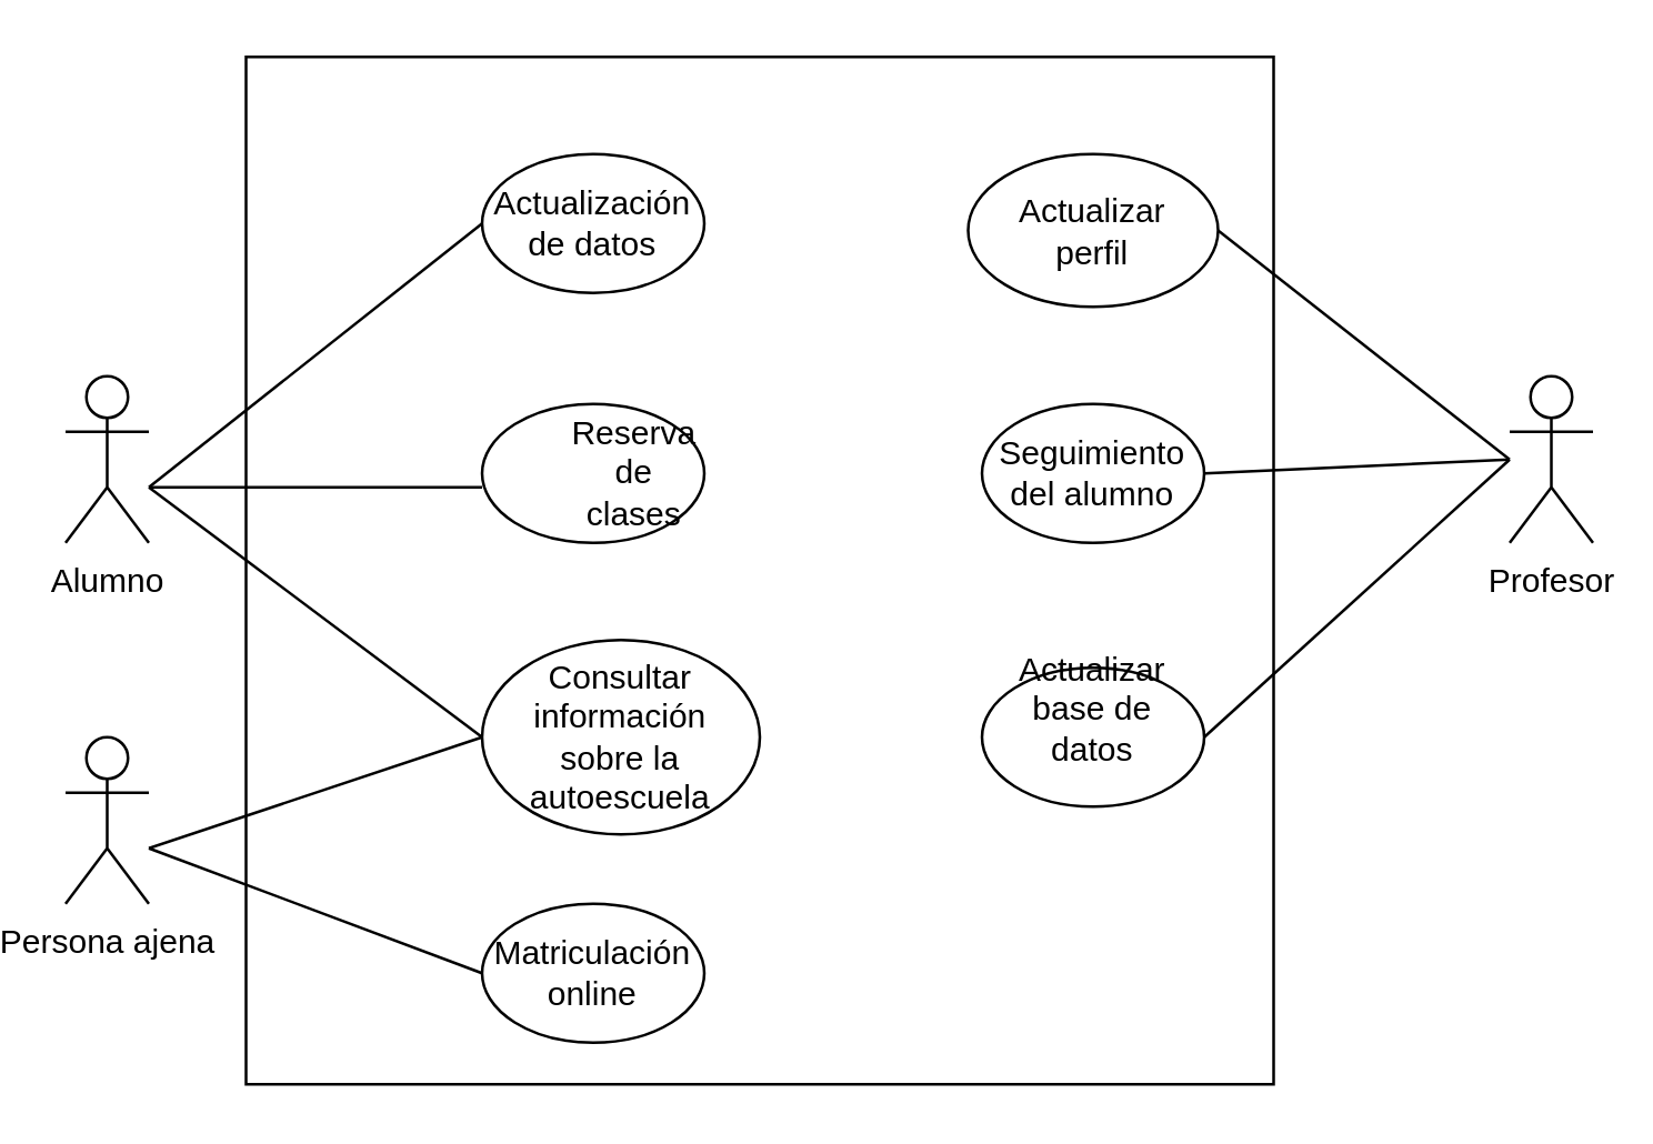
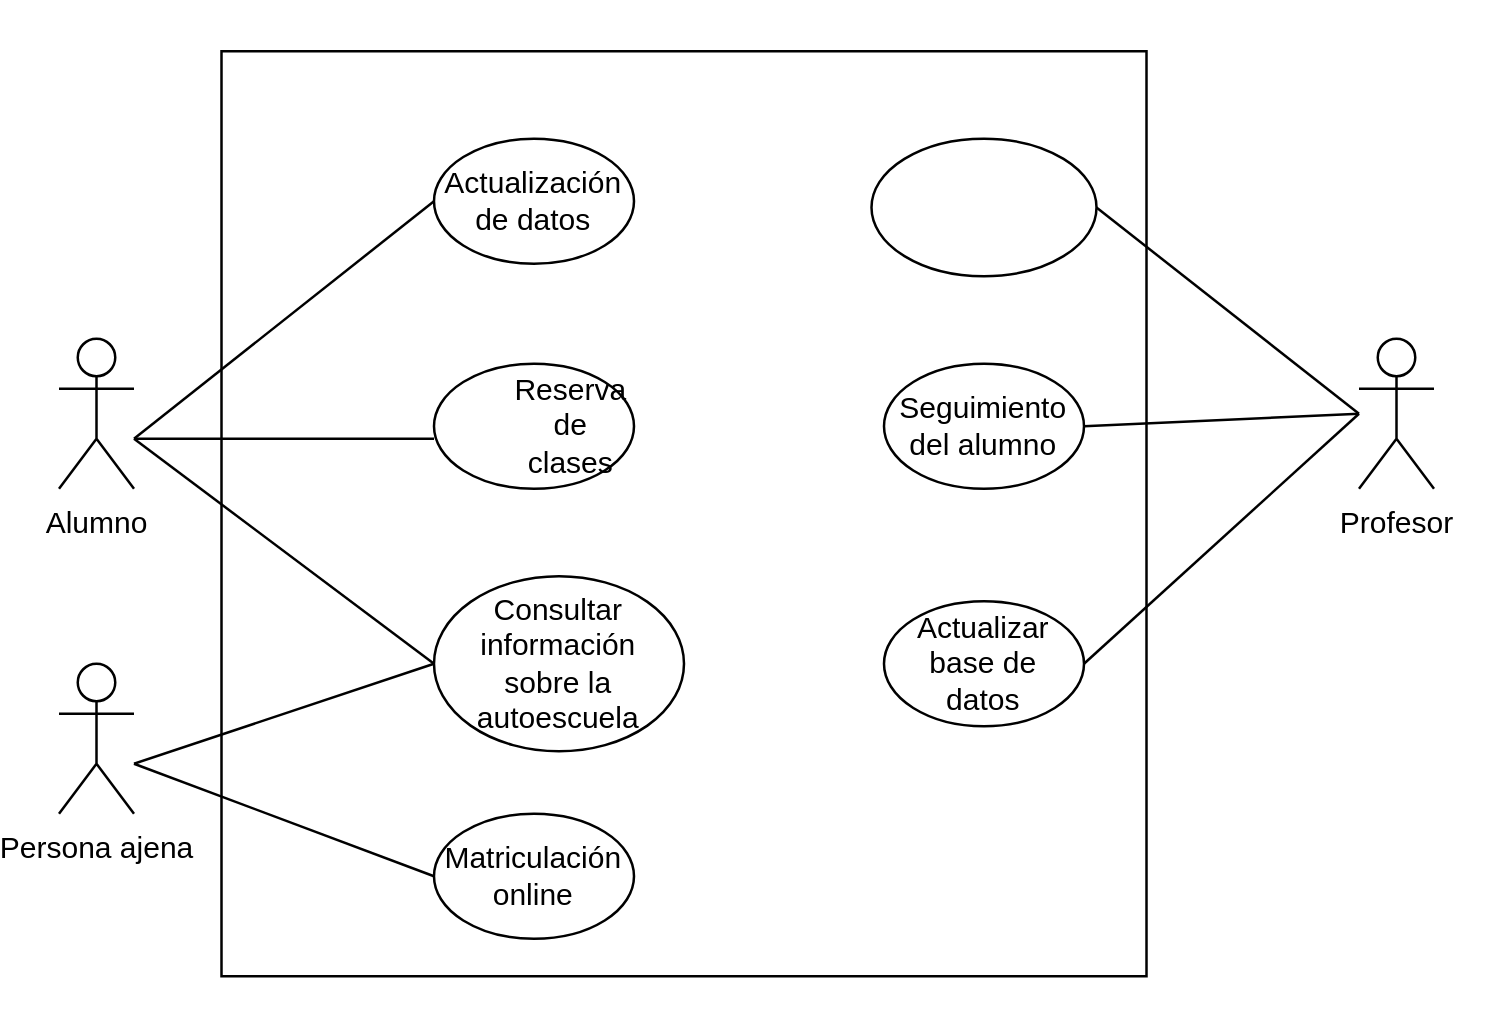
  <mxCell id="0" />
  <mxCell id="1" parent="0" />
  <mxCell id="2" value="Alumno" style="shape=umlActor;verticalLabelPosition=bottom;labelBackgroundColor=#ffffff;verticalAlign=top;html=1;outlineConnect=0;" parent="1" vertex="1"><mxGeometry x="20" y="135" width="30" height="60" as="geometry" /></mxCell>
  <mxCell id="3" value="Profesor" style="shape=umlActor;verticalLabelPosition=bottom;labelBackgroundColor=#ffffff;verticalAlign=top;html=1;outlineConnect=0;" parent="1" vertex="1"><mxGeometry x="540" y="135" width="30" height="60" as="geometry" /></mxCell>
  <mxCell id="4" value="" style="whiteSpace=wrap;html=1;aspect=fixed;" parent="1" vertex="1"><mxGeometry x="85" y="20" width="370" height="370" as="geometry" /></mxCell>
  <mxCell id="5" value="Persona ajena" style="shape=umlActor;verticalLabelPosition=bottom;labelBackgroundColor=#ffffff;verticalAlign=top;html=1;outlineConnect=0;" parent="1" vertex="1"><mxGeometry x="20" y="265" width="30" height="60" as="geometry" /></mxCell>
  <mxCell id="6" value="" style="ellipse;whiteSpace=wrap;html=1;" parent="1" vertex="1"><mxGeometry x="170" y="55" width="80" height="50" as="geometry" /></mxCell>
  <mxCell id="7" value="" style="ellipse;whiteSpace=wrap;html=1;" parent="1" vertex="1"><mxGeometry x="170" y="325" width="80" height="50" as="geometry" /></mxCell>
  <mxCell id="8" value="" style="ellipse;whiteSpace=wrap;html=1;" parent="1" vertex="1"><mxGeometry x="350" y="145" width="80" height="50" as="geometry" /></mxCell>
  <mxCell id="9" value="" style="ellipse;whiteSpace=wrap;html=1;" parent="1" vertex="1"><mxGeometry x="350" y="240" width="80" height="50" as="geometry" /></mxCell>
  <mxCell id="10" value="" style="ellipse;whiteSpace=wrap;html=1;" parent="1" vertex="1"><mxGeometry x="170" y="230" width="100" height="70" as="geometry" /></mxCell>
  <mxCell id="11" value="" style="ellipse;whiteSpace=wrap;html=1;" parent="1" vertex="1"><mxGeometry x="170" y="145" width="80" height="50" as="geometry" /></mxCell>
  <mxCell id="12" value="Actualización de datos" style="text;html=1;strokeColor=none;fillColor=none;align=center;verticalAlign=middle;whiteSpace=wrap;rounded=0;" parent="1" vertex="1"><mxGeometry x="190" y="70" width="40" height="20" as="geometry" /></mxCell>
  <mxCell id="13" value="Reserva de clases" style="text;html=1;strokeColor=none;fillColor=none;align=center;verticalAlign=middle;whiteSpace=wrap;rounded=0;" parent="1" vertex="1"><mxGeometry x="205" y="160" width="40" height="20" as="geometry" /></mxCell>
  <mxCell id="14" value="" style="endArrow=none;html=1;" parent="1" edge="1"><mxGeometry width="50" height="50" relative="1" as="geometry"><mxPoint x="50" y="175" as="sourcePoint" /><mxPoint x="170" y="175" as="targetPoint" /></mxGeometry></mxCell>
- <mxCell id="15" value="Actualizar base de datos" style="text;html=1;strokeColor=none;fillColor=none;align=center;verticalAlign=middle;whiteSpace=wrap;rounded=0;" parent="1" vertex="1"><mxGeometry x="370" y="245" width="40" height="20" as="geometry" /></mxCell>
+ <mxCell id="15" value="Actualizar base de datos" style="text;html=1;strokeColor=none;fillColor=none;align=center;verticalAlign=middle;whiteSpace=wrap;rounded=0;" parent="1" vertex="1"><mxGeometry x="370" y="255" width="40" height="20" as="geometry" /></mxCell>
  <mxCell id="16" value="Seguimiento del alumno" style="text;html=1;strokeColor=none;fillColor=none;align=center;verticalAlign=middle;whiteSpace=wrap;rounded=0;" parent="1" vertex="1"><mxGeometry x="370" y="160" width="40" height="20" as="geometry" /></mxCell>
  <mxCell id="17" value="Matriculación online" style="text;html=1;strokeColor=none;fillColor=none;align=center;verticalAlign=middle;whiteSpace=wrap;rounded=0;" parent="1" vertex="1"><mxGeometry x="190" y="340" width="40" height="20" as="geometry" /></mxCell>
  <mxCell id="18" value="" style="endArrow=none;html=1;" parent="1" edge="1"><mxGeometry width="50" height="50" relative="1" as="geometry"><mxPoint x="50" y="305" as="sourcePoint" /><mxPoint x="170" y="265" as="targetPoint" /></mxGeometry></mxCell>
  <mxCell id="19" value="" style="endArrow=none;html=1;" parent="1" edge="1"><mxGeometry width="50" height="50" relative="1" as="geometry"><mxPoint x="50" y="175" as="sourcePoint" /><mxPoint x="170" y="265" as="targetPoint" /></mxGeometry></mxCell>
  <mxCell id="20" value="Consultar información sobre la autoescuela" style="text;html=1;strokeColor=none;fillColor=none;align=center;verticalAlign=middle;whiteSpace=wrap;rounded=0;" parent="1" vertex="1"><mxGeometry x="200" y="255" width="40" height="20" as="geometry" /></mxCell>
  <mxCell id="21" value="" style="endArrow=none;html=1;entryX=0;entryY=0.5;entryDx=0;entryDy=0;" parent="1" target="6" edge="1"><mxGeometry width="50" height="50" relative="1" as="geometry"><mxPoint x="50" y="175" as="sourcePoint" /><mxPoint x="50" y="365" as="targetPoint" /></mxGeometry></mxCell>
  <mxCell id="22" value="" style="endArrow=none;html=1;exitX=1;exitY=0.5;exitDx=0;exitDy=0;" parent="1" source="8" edge="1"><mxGeometry width="50" height="50" relative="1" as="geometry"><mxPoint x="0" y="485" as="sourcePoint" /><mxPoint x="540" y="165" as="targetPoint" /></mxGeometry></mxCell>
  <mxCell id="23" value="" style="endArrow=none;html=1;exitX=1;exitY=0.5;exitDx=0;exitDy=0;" parent="1" source="9" edge="1"><mxGeometry width="50" height="50" relative="1" as="geometry"><mxPoint x="0" y="485" as="sourcePoint" /><mxPoint x="540" y="165" as="targetPoint" /></mxGeometry></mxCell>
  <mxCell id="24" value="" style="endArrow=none;html=1;" edge="1" parent="1"><mxGeometry width="50" height="50" relative="1" as="geometry"><mxPoint x="50" y="305" as="sourcePoint" /><mxPoint x="170" y="350" as="targetPoint" /></mxGeometry></mxCell>
  <mxCell id="25" value="" style="ellipse;whiteSpace=wrap;html=1;" vertex="1" parent="1"><mxGeometry x="345" y="55" width="90" height="55" as="geometry" /></mxCell>
- <mxCell id="26" value="Actualizar perfil" style="text;html=1;strokeColor=none;fillColor=none;align=center;verticalAlign=middle;whiteSpace=wrap;rounded=0;" vertex="1" parent="1"><mxGeometry x="370" y="72.5" width="40" height="20" as="geometry" /></mxCell>
  <mxCell id="27" value="" style="endArrow=none;html=1;exitX=1;exitY=0.5;exitDx=0;exitDy=0;" edge="1" parent="1" source="25"><mxGeometry width="50" height="50" relative="1" as="geometry"><mxPoint x="0" y="465" as="sourcePoint" /><mxPoint x="540" y="165" as="targetPoint" /></mxGeometry></mxCell>
